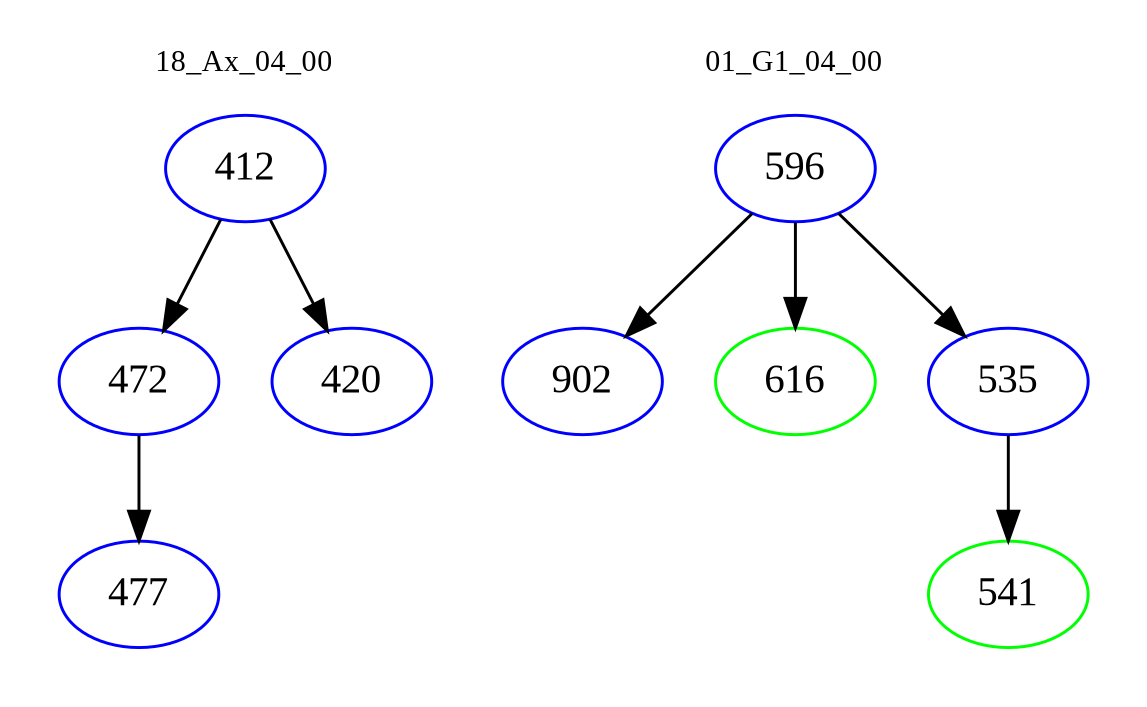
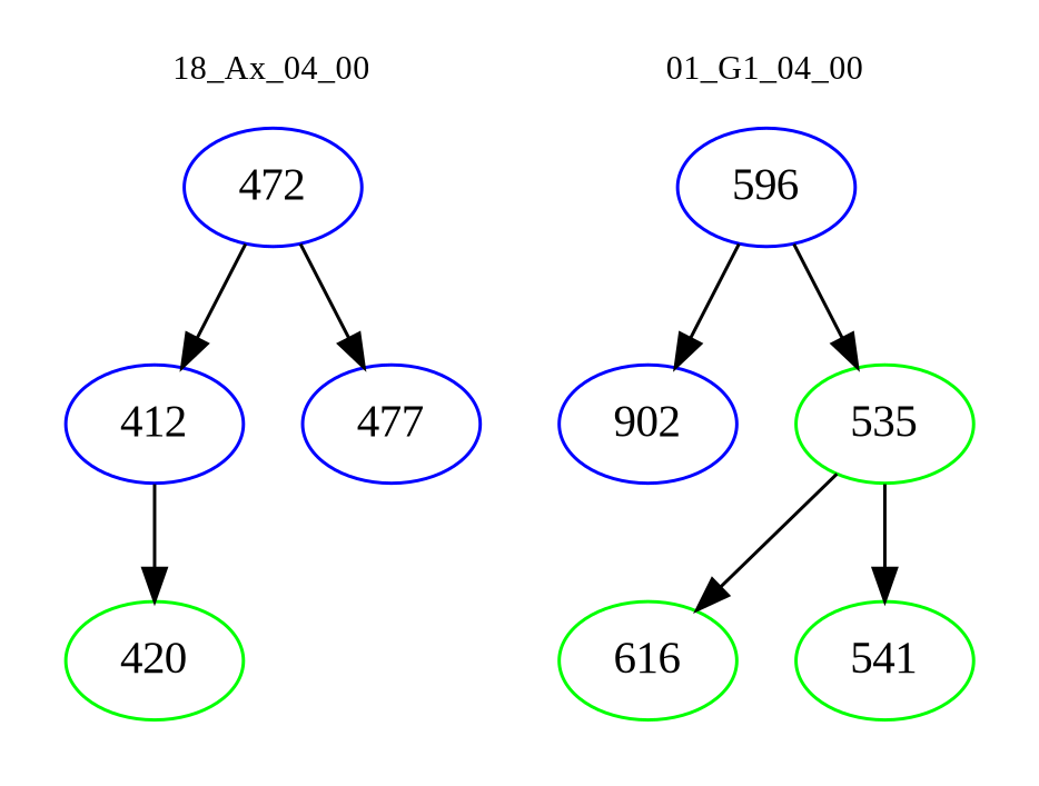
  digraph {
    fontname="Liberation Serif"
    node [color=blue fontname="Liberation Serif"]
    edge [color=black fontname="Liberation Serif"]
    n1 [label=472]
    n2 [label=412]
    n3 [label=477]
-   n4 [label=420]
+   n4 [color=green label=420]
    n5 [label=596]
    n6 [label=902]
    n7 [color=green label=616]
-   n8 [label=535]
+   n8 [color=green label=535]
    n9 [color=green label=541]
    subgraph cluster_1 {
      color=white
      fontsize=10
      label="18_Ax_04_00"
      n1
      n2
      n3
      n4
    }
    subgraph cluster_2 {
      color=white
      fontsize=10
      label="01_G1_04_00"
      n5
      n6
      n7
      n8
      n9
    }
-   n2 -> n1
+   n1 -> n2
    n1 -> n3
    n2 -> n4
    n5 -> n6
-   n5 -> n7
+   n8 -> n7
    n5 -> n8
    n8 -> n9
  }
